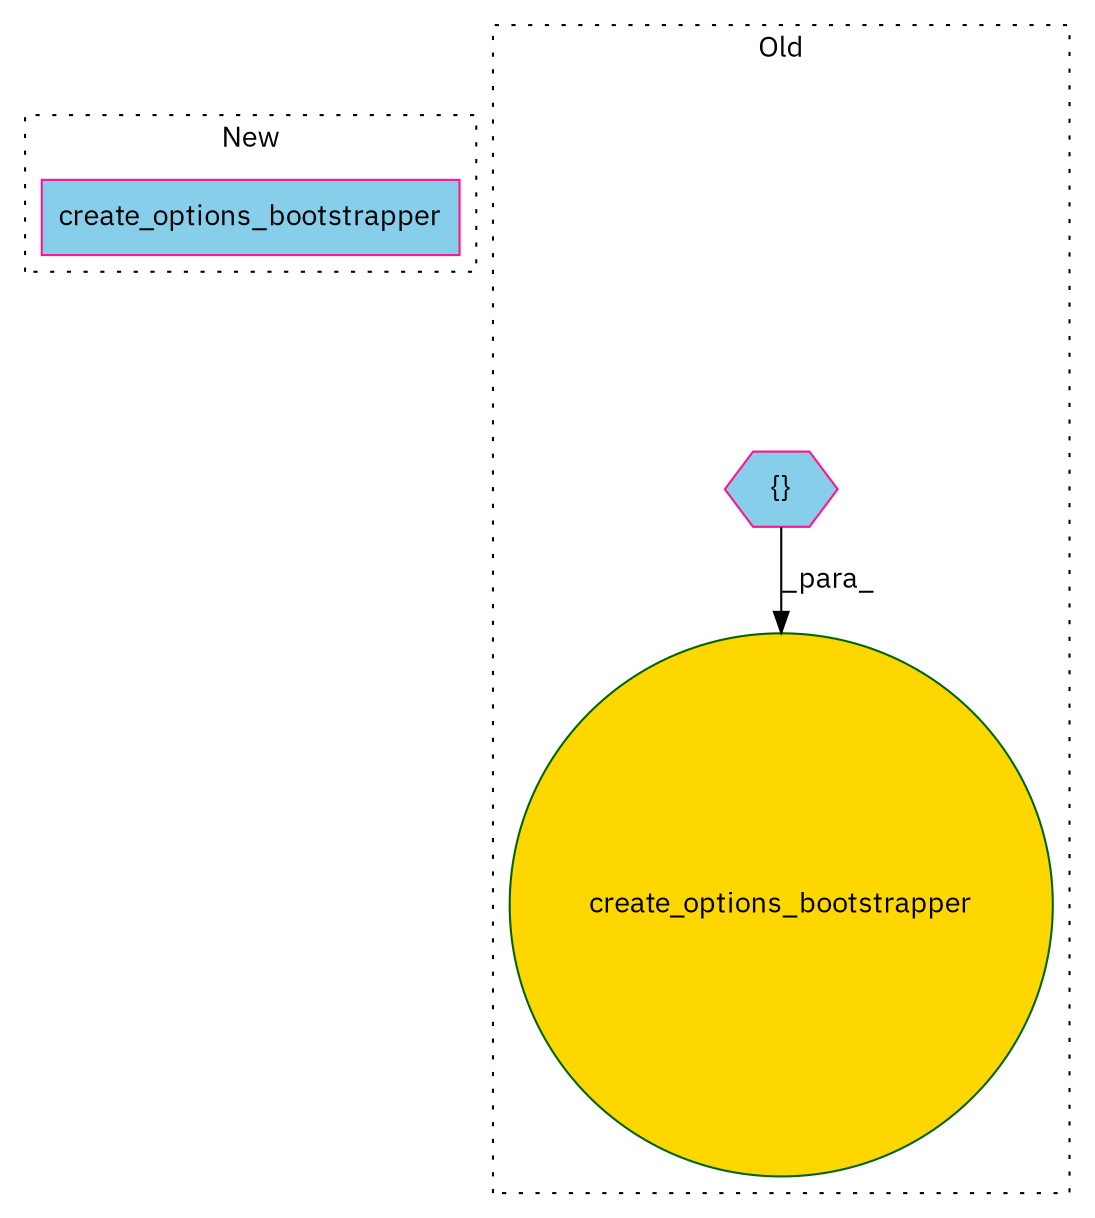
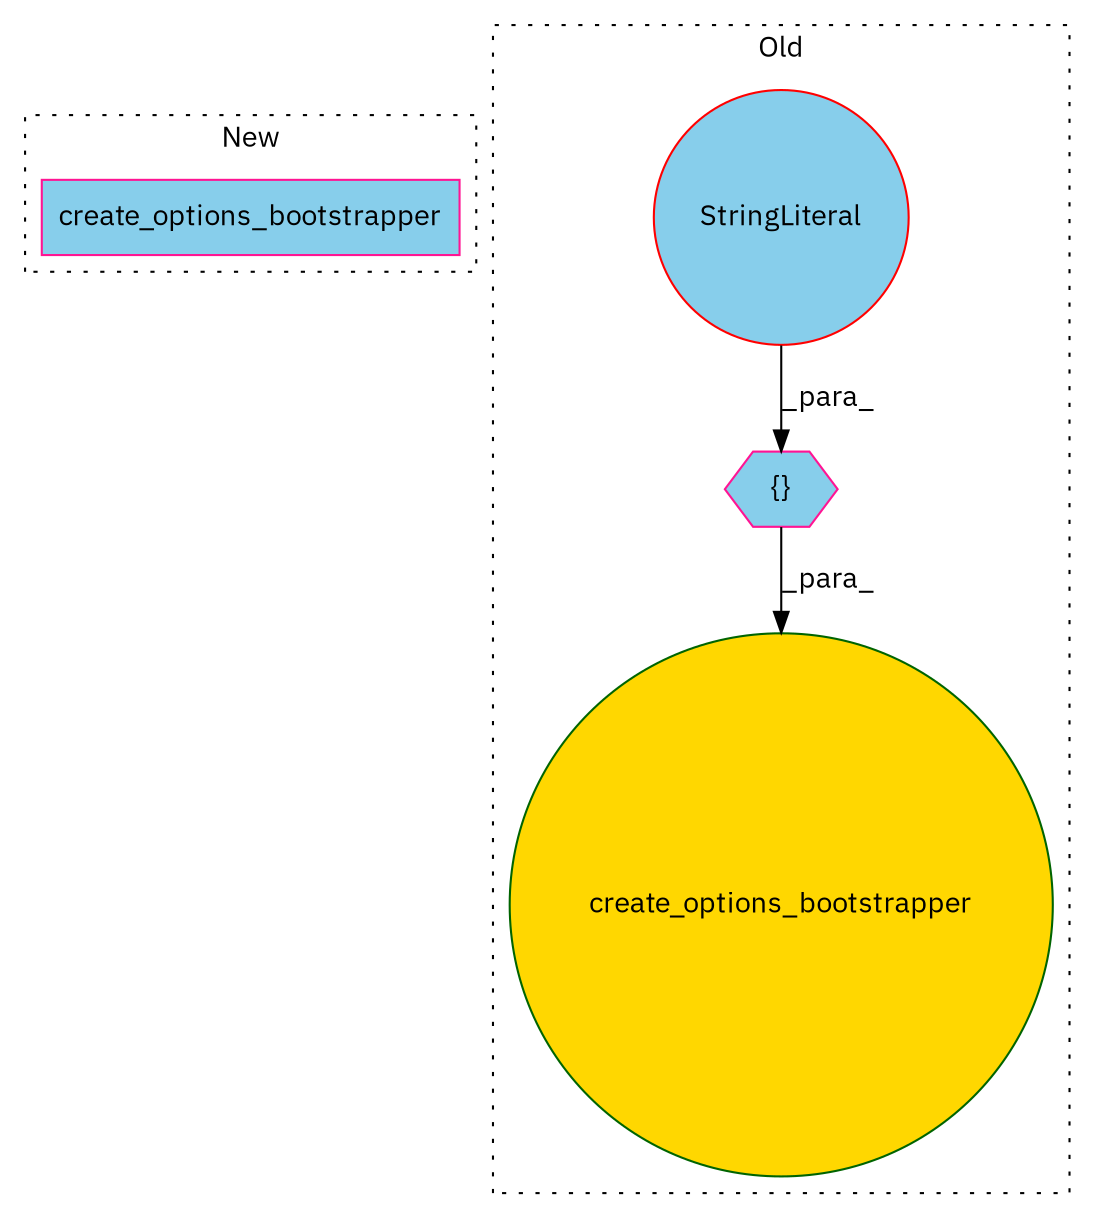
  digraph {
    fontname="IBM Plex Sans"
    node [a=32 shape=circle style=filled fillcolor=skyblue color=deeppink fontname="IBM Plex Sans"]
    edge [fontname="IBM Plex Sans"]
    n1 [l=29 label=create_options_bootstrapper s=4308 shape=box]
    n2 [a=4 l="1,1" label="{}" s="4367,4403" shape=hexagon]
+   n3 [a=45 l=35 label=StringLiteral s=4368 color=red]
    n4 [l="28,1" label=create_options_bootstrapper s="4327,4404" fillcolor=gold color=darkgreen]
    subgraph cluster_1 {
      label=New
      style=dotted
      n1
    }
    subgraph cluster_2 {
      label=Old
      style=dotted
      n2
+     n3
      n4
    }
    n2 -> n4 [label=_para_]
+   n3 -> n2 [label=_para_]
  }
